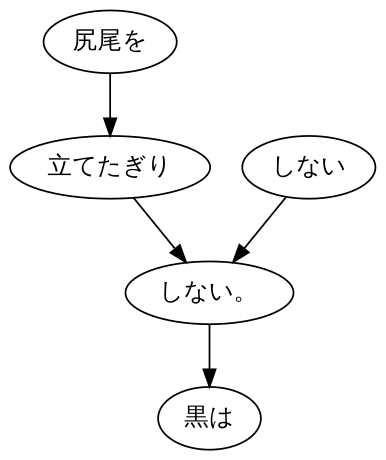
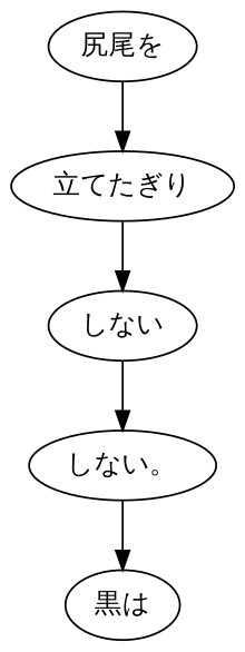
  digraph {
    n1 [label="黒は"]
    n2 [label="しない。"]
    n3 [label="尻尾を"]
    n4 [label="立てたぎり"]
    n5 [label="しない"]
    n2 -> n1
    n3 -> n4
-   n4 -> n2
+   n4 -> n5
    n5 -> n2
  }
